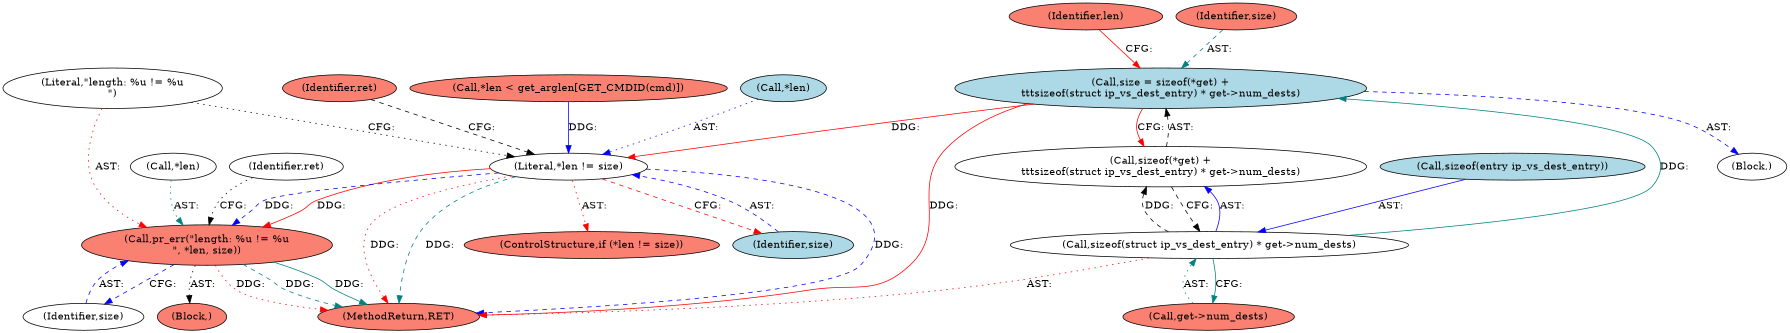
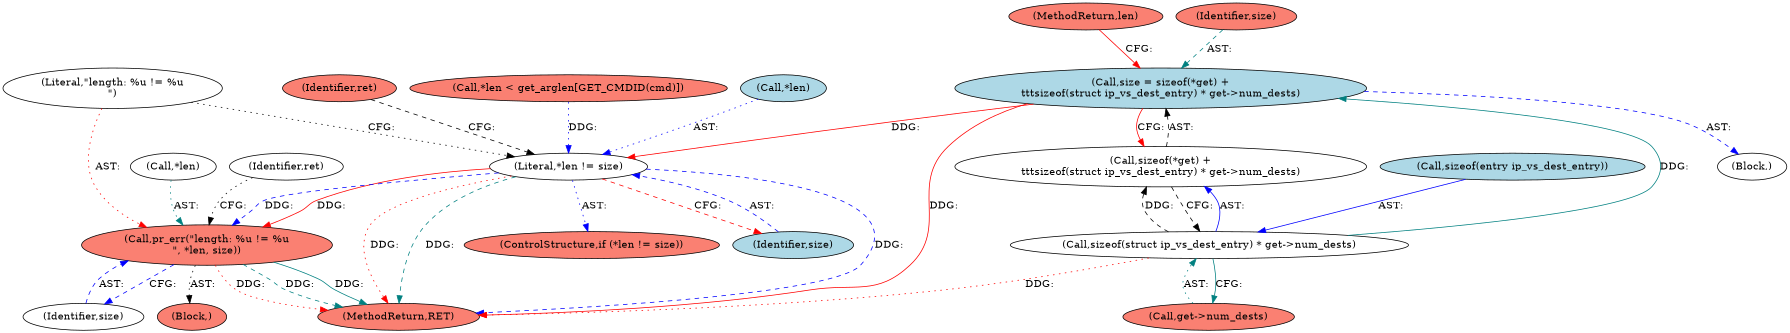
  digraph {
    node [fillcolor=salmon style=filled]
    edge [color=red style=dashed]
    n1 [fillcolor=lightblue label="(Call,size = sizeof(*get) +\n\t\t\tsizeof(struct ip_vs_dest_entry) * get->num_dests)"]
    n2 [fillcolor=white label="(Literal,*len != size)"]
    n3 [fillcolor=white label="(Call,sizeof(*get) +\n\t\t\tsizeof(struct ip_vs_dest_entry) * get->num_dests)"]
    n4 [label="(MethodReturn,RET)"]
    n5 [fillcolor=white label="(Block,)"]
    n6 [label="(Call,pr_err(\"length: %u != %u\n\", *len, size))"]
    n7 [label="(ControlStructure,if (*len != size))"]
    n8 [fillcolor=lightblue label="(Identifier,size)"]
    n9 [fillcolor=white label="(Call,sizeof(struct ip_vs_dest_entry) * get->num_dests)"]
    n10 [label="(Call,get->num_dests)"]
    n11 [label="(Block,)"]
    n12 [fillcolor=white label="(Identifier,size)"]
    n13 [fillcolor=lightblue label="(Call,sizeof(entry ip_vs_dest_entry))"]
    n14 [label="(Identifier,ret)"]
    n15 [fillcolor=white label="(Call,*len)"]
    n16 [label="(Call,*len < get_arglen[GET_CMDID(cmd)])"]
    n17 [fillcolor=white label="(Identifier,ret)"]
    n18 [fillcolor=lightblue label="(Call,*len)"]
    n19 [fillcolor=white label="(Literal,\"length: %u != %u\n\")"]
-   n20 [label="(Identifier,len)"]
+   n20 [label="(MethodReturn,len)"]
    n21 [label="(Identifier,size)"]
    n1 -> n2 [label="DDG: " style=solid]
    n1 -> n3 [label="CFG: " style=solid]
    n1 -> n4 [label="DDG: " style=solid]
    n1 -> n5 [color=blue label="AST: "]
    n2 -> n4 [color=teal label="DDG: "]
    n2 -> n4 [color=blue label="DDG: "]
    n2 -> n4 [label="DDG: " style=dotted]
    n2 -> n6 [label="DDG: " style=solid]
    n2 -> n6 [color=blue label="DDG: "]
-   n2 -> n7 [label="AST: " style=dotted]
+   n2 -> n7 [color=blue label="AST: " style=dotted]
    n2 -> n8 [label="CFG: "]
    n3 -> n1 [color=black label="AST: "]
    n3 -> n9 [color=black label="CFG: "]
    n6 -> n4 [label="DDG: " style=dotted]
    n6 -> n4 [color=teal label="DDG: "]
    n6 -> n4 [color=teal label="DDG: " style=solid]
    n6 -> n11 [color=black label="AST: " style=dotted]
    n6 -> n12 [color=blue label="CFG: "]
    n8 -> n2 [color=blue label="AST: "]
    n9 -> n1 [color=teal label="DDG: " style=solid]
    n9 -> n3 [color=blue label="AST: " style=solid]
    n9 -> n3 [color=black label="DDG: "]
-   n9 -> n4 [label="AST: " style=dotted]
+   n9 -> n4 [label="DDG: " style=dotted]
    n9 -> n10 [color=teal label="CFG: " style=solid]
    n10 -> n9 [color=teal label="AST: " style=dotted]
    n12 -> n6 [color=blue label="AST: "]
    n13 -> n9 [color=blue label="AST: " style=solid]
    n14 -> n2 [color=black label="CFG: "]
    n15 -> n6 [color=teal label="AST: " style=dotted]
-   n16 -> n2 [color=blue label="DDG: " style=solid]
+   n16 -> n2 [color=blue label="DDG: " style=dotted]
    n17 -> n6 [color=black label="CFG: " style=dotted]
    n18 -> n2 [color=blue label="AST: " style=dotted]
    n19 -> n2 [color=black label="CFG: " style=dotted]
    n19 -> n6 [label="AST: " style=dotted]
    n20 -> n1 [label="CFG: " style=solid]
    n21 -> n1 [color=teal label="AST: "]
  }
